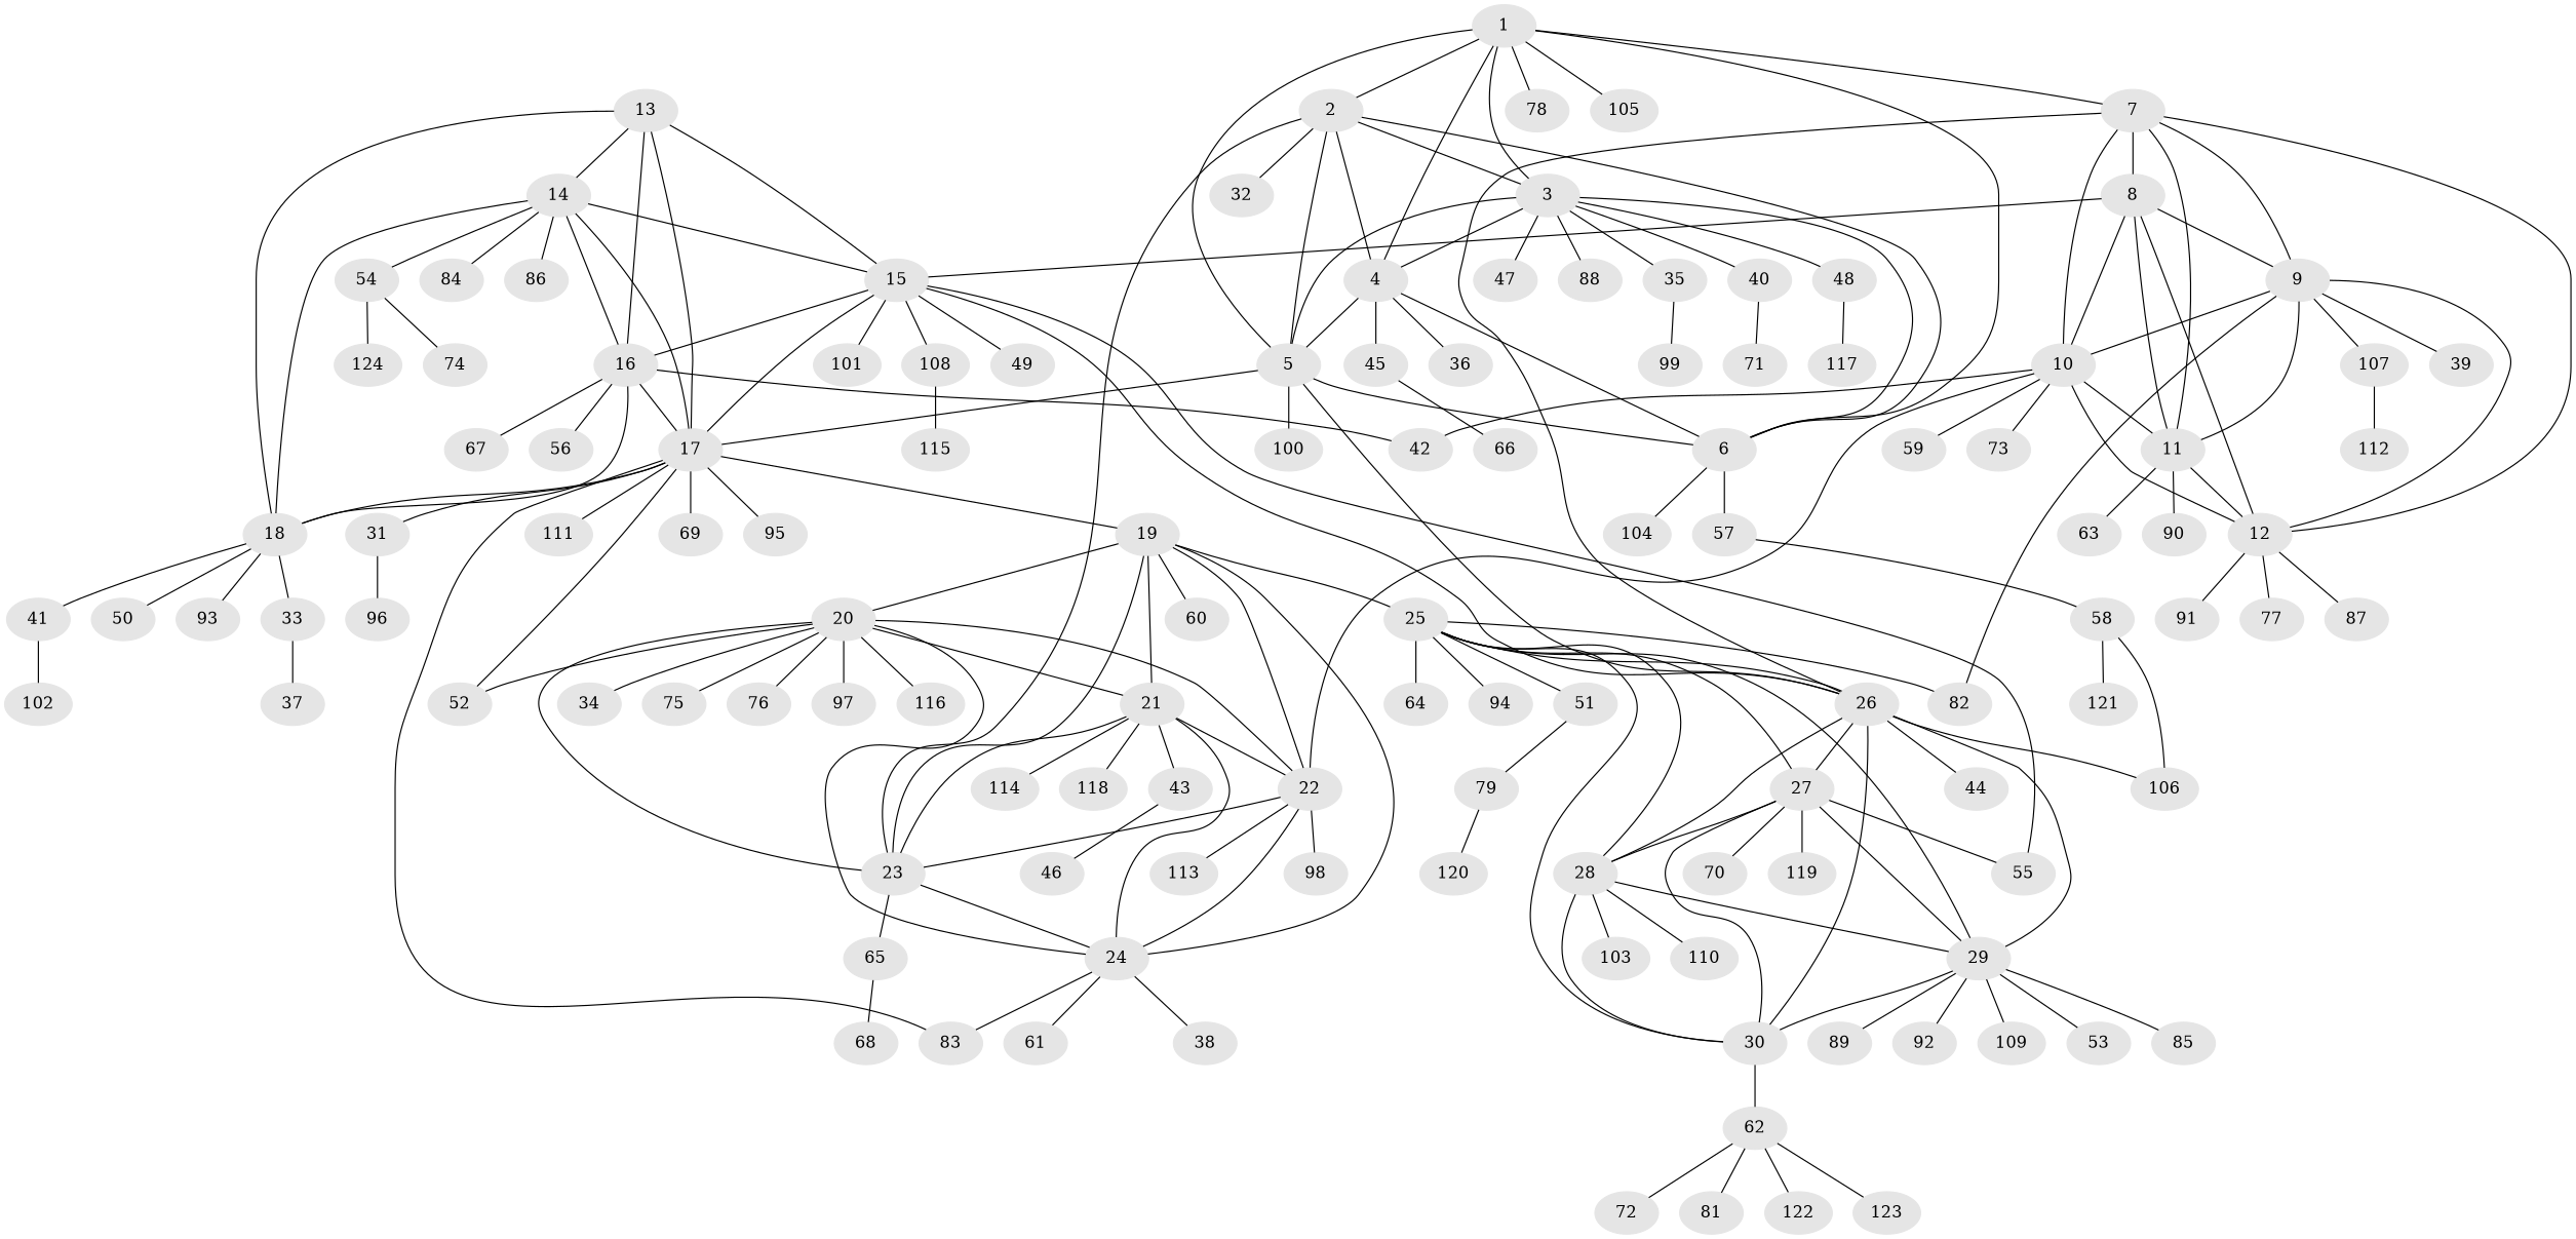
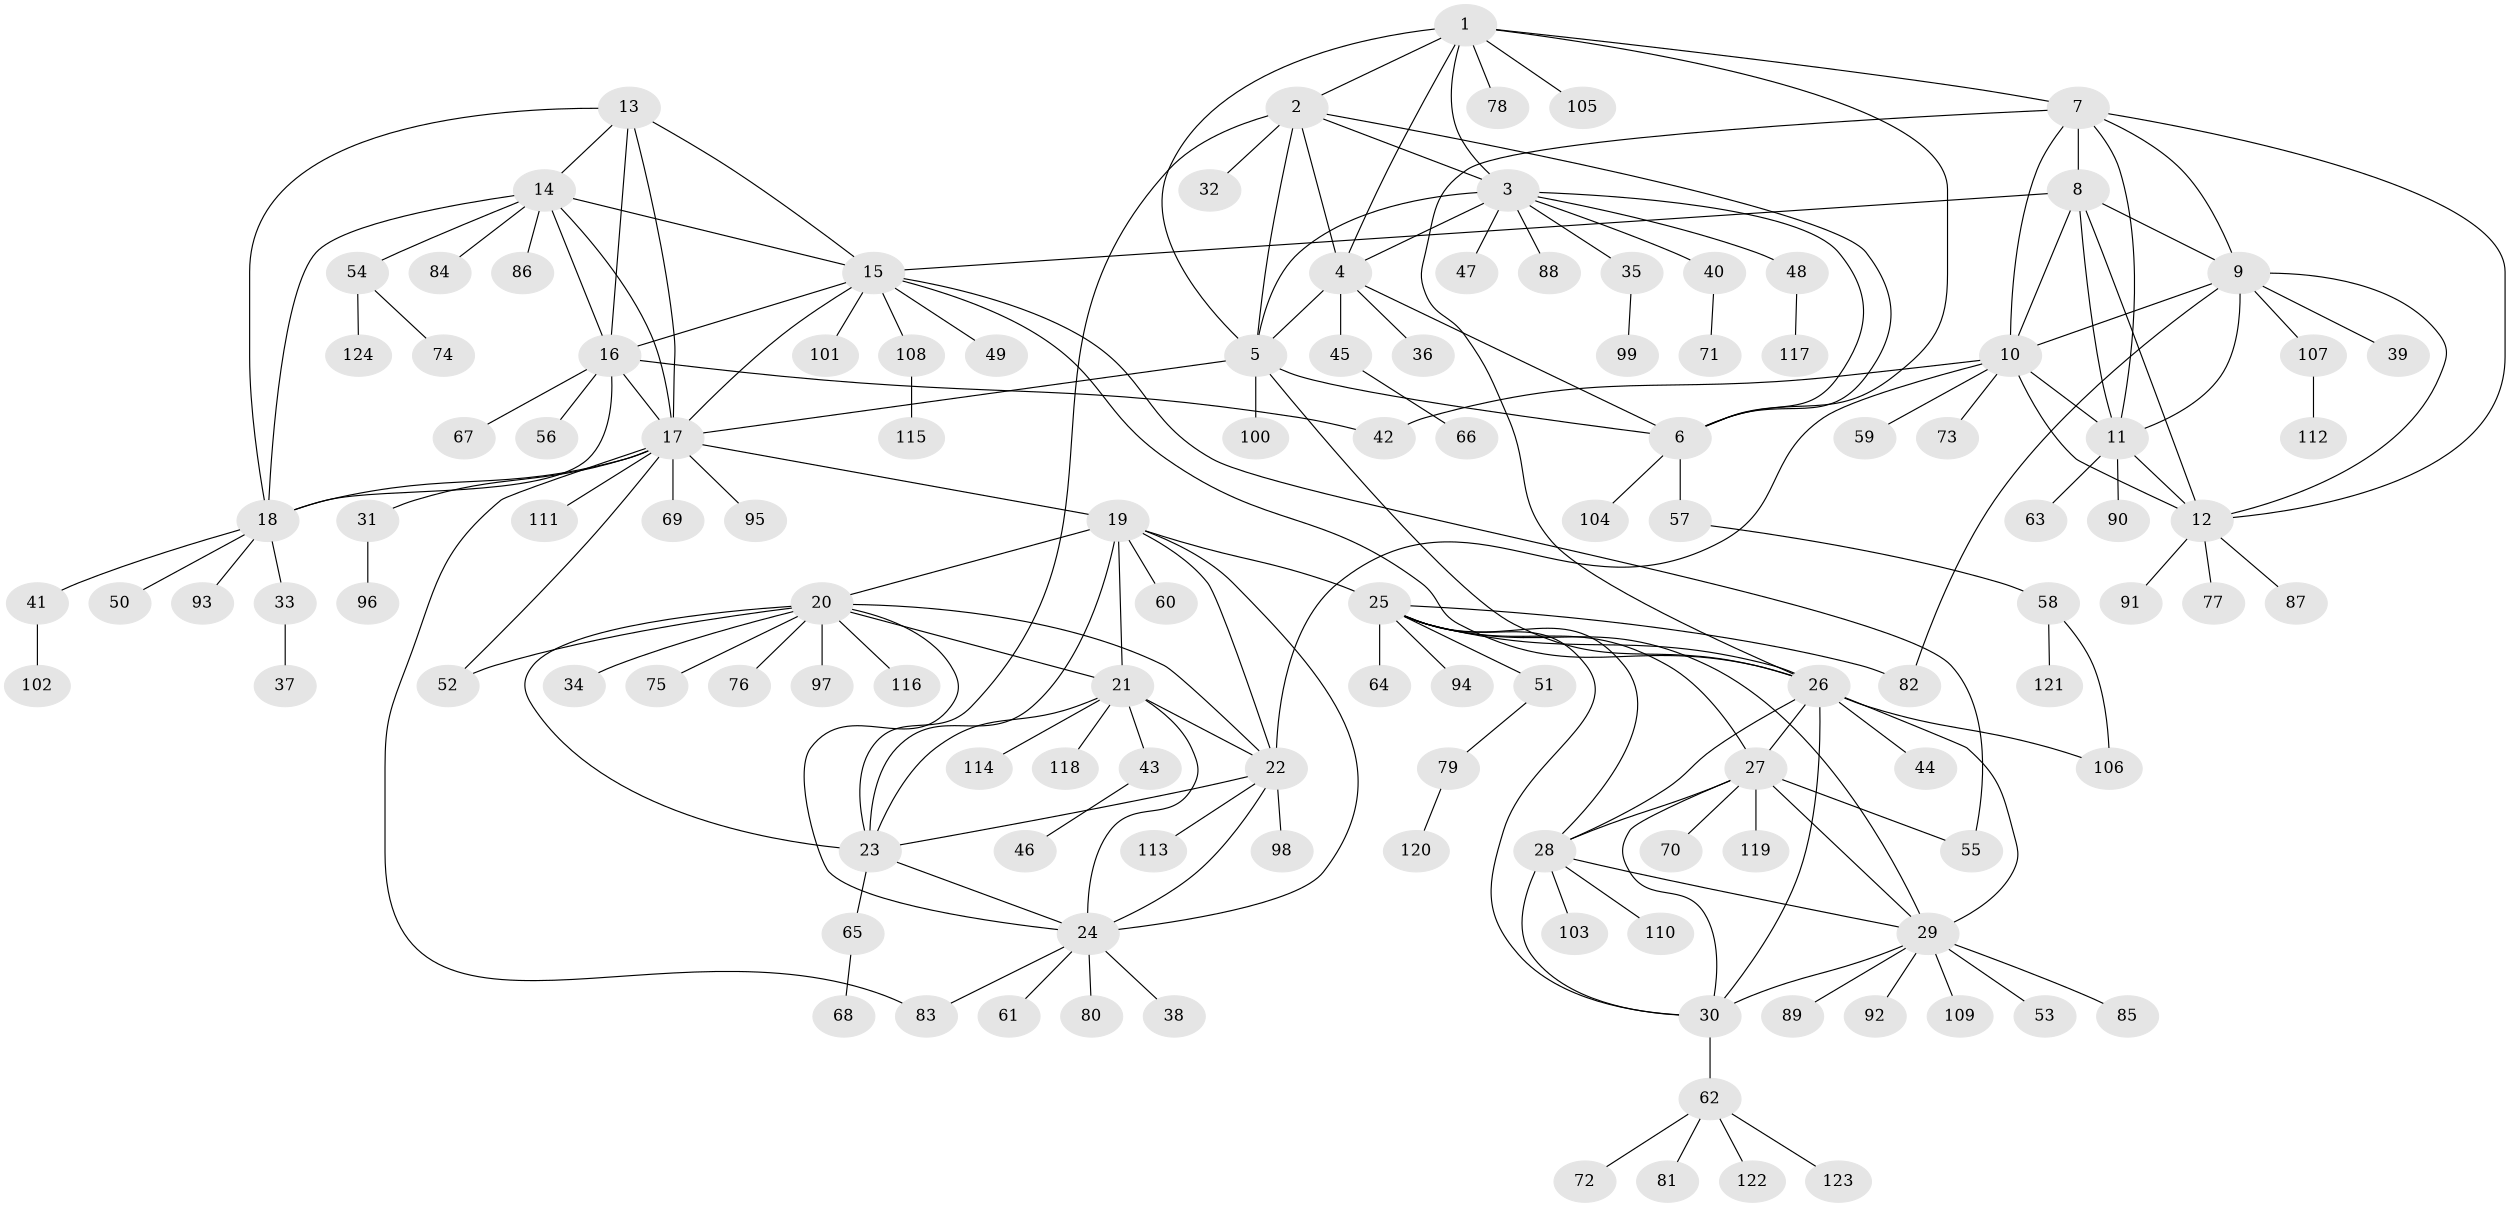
  graph {
    node [color=gray90 style=filled]
    1
    2
    3
    4
    5
    6
    7
    78
    105
    23
    32
    35
    40
    47
    48
    88
    36
    45
    17
    26
    100
    57
    104
    8
    9
    10
    11
    12
    24
    65
    99
    71
    117
    66
    18
    19
    31
    52
    69
    83
    95
    111
    27
    28
    29
    30
    44
    106
    58
    15
    39
    82
    107
    22
    42
    59
    73
    63
    90
    77
    87
    91
    16
    49
    55
    101
    108
    112
    98
    113
    13
    14
    54
    84
    86
    56
    67
    33
    41
    50
    93
    74
    124
    115
    20
    21
    25
    60
    96
    37
    102
    34
    75
    76
    97
    116
    43
    114
    118
    38
    61
+   80
    51
    64
    94
    46
    68
    70
    119
    103
    110
    53
    85
    89
    92
    109
    62
    79
    72
    81
    122
    123
    120
    121
    1 -- 2
    1 -- 3
    1 -- 4
    1 -- 5
    1 -- 6
    1 -- 7
    1 -- 78
    1 -- 105
    2 -- 3
    2 -- 4
    2 -- 5
    2 -- 6
    2 -- 23
    2 -- 32
    3 -- 4
    3 -- 5
    3 -- 6
    3 -- 35
    3 -- 40
    3 -- 47
    3 -- 48
    3 -- 88
    4 -- 5
    4 -- 6
    4 -- 36
    4 -- 45
    5 -- 6
    5 -- 17
    5 -- 26
    5 -- 100
    6 -- 57
    6 -- 104
    7 -- 26
    7 -- 8
    7 -- 9
    7 -- 10
    7 -- 11
    7 -- 12
    23 -- 24
    23 -- 65
    35 -- 99
    40 -- 71
    48 -- 117
    45 -- 66
    17 -- 18
    17 -- 19
    17 -- 31
    17 -- 52
    17 -- 69
    17 -- 83
    17 -- 95
    17 -- 111
    26 -- 27
    26 -- 28
    26 -- 29
    26 -- 30
    26 -- 44
    26 -- 106
    57 -- 58
    8 -- 9
    8 -- 10
    8 -- 11
    8 -- 12
    8 -- 15
    9 -- 10
    9 -- 11
    9 -- 12
    9 -- 39
    9 -- 82
    9 -- 107
    10 -- 11
    10 -- 12
    10 -- 22
    10 -- 42
    10 -- 59
    10 -- 73
    11 -- 12
    11 -- 63
    11 -- 90
    12 -- 77
    12 -- 87
    12 -- 91
    24 -- 83
    24 -- 38
    24 -- 61
+   24 -- 80
    65 -- 68
    18 -- 33
    18 -- 41
    18 -- 50
    18 -- 93
    19 -- 23
    19 -- 24
    19 -- 22
    19 -- 20
    19 -- 21
    19 -- 25
    19 -- 60
    31 -- 96
    27 -- 28
    27 -- 29
    27 -- 30
    27 -- 55
    27 -- 70
    27 -- 119
    28 -- 29
    28 -- 30
    28 -- 103
    28 -- 110
    29 -- 30
    29 -- 53
    29 -- 85
    29 -- 89
    29 -- 92
    29 -- 109
    30 -- 62
    58 -- 106
    58 -- 121
    15 -- 17
    15 -- 26
    15 -- 16
    15 -- 49
    15 -- 55
    15 -- 101
    15 -- 108
    107 -- 112
    22 -- 23
    22 -- 24
    22 -- 98
    22 -- 113
    16 -- 17
    16 -- 18
    16 -- 42
    16 -- 56
    16 -- 67
    108 -- 115
    13 -- 17
    13 -- 18
    13 -- 15
    13 -- 16
    13 -- 14
    14 -- 17
    14 -- 18
    14 -- 15
    14 -- 16
    14 -- 54
    14 -- 84
    14 -- 86
    54 -- 74
    54 -- 124
    33 -- 37
    41 -- 102
    20 -- 23
    20 -- 24
    20 -- 52
    20 -- 22
    20 -- 21
    20 -- 34
    20 -- 75
    20 -- 76
    20 -- 97
    20 -- 116
    21 -- 23
    21 -- 24
    21 -- 22
    21 -- 43
    21 -- 114
    21 -- 118
    25 -- 26
    25 -- 27
    25 -- 28
    25 -- 29
    25 -- 30
    25 -- 82
    25 -- 51
    25 -- 64
    25 -- 94
    43 -- 46
    51 -- 79
    62 -- 72
    62 -- 81
    62 -- 122
    62 -- 123
    79 -- 120
  }
